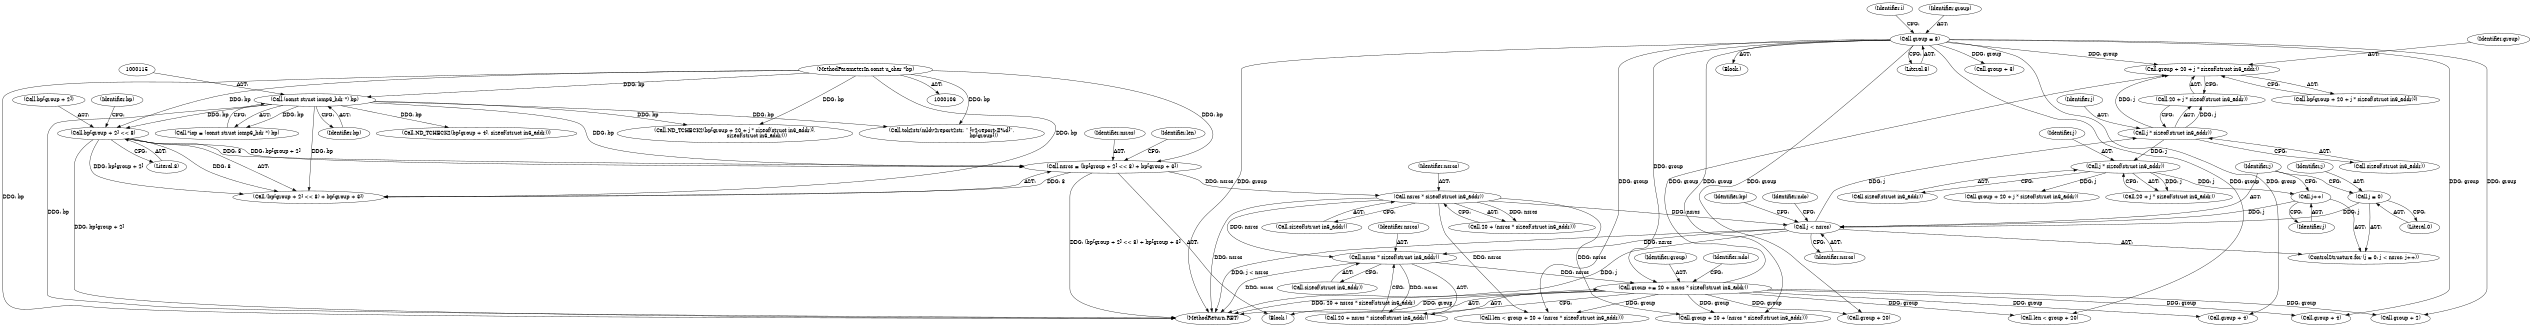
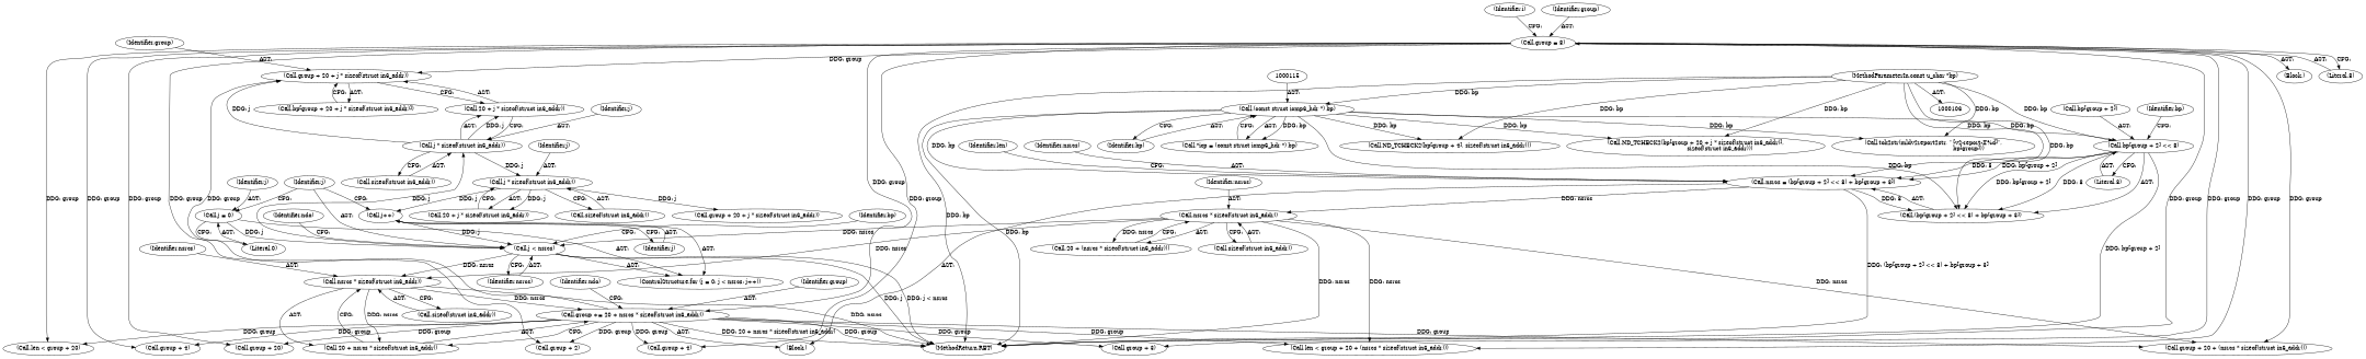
  digraph {
    n1 [label="(Call,group + 20 + j * sizeof(struct in6_addr))"]
    n2 [label="(Call,bp[group + 20 + j * sizeof(struct in6_addr)])"]
    n3 [label="(Call,20 + j * sizeof(struct in6_addr))"]
    n4 [label="(Call,j * sizeof(struct in6_addr))"]
    n5 [label="(Call,group = 8)"]
    n6 [label="(Call,group += 20 + nsrcs * sizeof(struct in6_addr))"]
    n7 [label="(Call,len < group + 20)"]
    n8 [label="(Call,group + 20)"]
    n9 [label="(Call,group + 4)"]
    n10 [label="(Call,group + 4)"]
    n11 [label="(Block,)"]
    n12 [label="(Call,group + 2)"]
    n13 [label="(Literal,8)"]
    n14 [label="(Call,len < group + 20 + (nsrcs * sizeof(struct in6_addr)))"]
    n15 [label="(Call,group + 20 + (nsrcs * sizeof(struct in6_addr)))"]
    n16 [label="(Call,group + 3)"]
    n17 [label="(MethodReturn,RET)"]
    n18 [label="(Block,)"]
    n19 [label="(Call,20 + nsrcs * sizeof(struct in6_addr))"]
    n20 [label="(Call,nsrcs * sizeof(struct in6_addr))"]
    n21 [label="(Call,sizeof(struct in6_addr))"]
    n22 [label="(Call,j < nsrcs)"]
    n23 [label="(Identifier,nsrcs)"]
    n24 [label="(ControlStructure,for (j = 0; j < nsrcs; j++))"]
    n25 [label="(Call,j * sizeof(struct in6_addr))"]
    n26 [label="(Call,sizeof(struct in6_addr))"]
    n27 [label="(Call,j = 0)"]
    n28 [label="(Literal,0)"]
    n29 [label="(Call,j++)"]
    n30 [label="(Identifier,j)"]
    n31 [label="(Call,sizeof(struct in6_addr))"]
    n32 [label="(Call,group + 20 + j * sizeof(struct in6_addr))"]
    n33 [label="(Call,20 + j * sizeof(struct in6_addr))"]
    n34 [label="(Call,nsrcs * sizeof(struct in6_addr))"]
    n35 [label="(Call,20 + (nsrcs * sizeof(struct in6_addr)))"]
    n36 [label="(Call,sizeof(struct in6_addr))"]
    n37 [label="(Call,nsrcs = (bp[group + 2] << 8) + bp[group + 3])"]
    n38 [label="(Call,(bp[group + 2] << 8) + bp[group + 3])"]
    n39 [label="(Call,bp[group + 2] << 8)"]
    n40 [label="(Literal,8)"]
    n41 [label="(Call,(const struct icmp6_hdr *) bp)"]
    n42 [label="(Call,ND_TCHECK2(bp[group + 20 + j * sizeof(struct in6_addr)],\n                            sizeof(struct in6_addr)))"]
    n43 [label="(Call,tok2str(mldv2report2str, \" [v2-report-#%d]\",\n                                         bp[group]))"]
    n44 [label="(Identifier,bp)"]
    n45 [label="(Call,ND_TCHECK2(bp[group + 4], sizeof(struct in6_addr)))"]
    n46 [label="(Call,*icp = (const struct icmp6_hdr *) bp)"]
    n47 [label="(MethodParameterIn,const u_char *bp)"]
    1000106
    n49 [label="(Identifier,bp)"]
    n50 [label="(Identifier,i)"]
    n51 [label="(Call,bp[group + 2])"]
    n52 [label="(Identifier,ndo)"]
    n53 [label="(Identifier,group)"]
    n54 [label="(Identifier,nsrcs)"]
    n55 [label="(Identifier,j)"]
    n56 [label="(Identifier,group)"]
    n57 [label="(Identifier,j)"]
    n58 [label="(Identifier,bp)"]
    n59 [label="(Identifier,nsrcs)"]
    n60 [label="(Identifier,j)"]
    n61 [label="(Identifier,group)"]
    n62 [label="(Identifier,j)"]
    n63 [label="(Identifier,nsrcs)"]
    n64 [label="(Identifier,len)"]
    n65 [label="(Identifier,ndo)"]
    1000115
    n1 -> n2 [label="AST: "]
    n1 -> n3 [label="CFG: "]
    n2 -> n1 [label="CFG: "]
    n3 -> n1 [label="AST: "]
    n3 -> n4 [label="CFG: "]
    n4 -> n1 [label="DDG: j"]
    n4 -> n3 [label="AST: "]
    n4 -> n3 [label="DDG: j"]
    n4 -> n25 [label="DDG: j"]
    n4 -> n26 [label="CFG: "]
    n5 -> n1 [label="DDG: group"]
    n5 -> n6 [label="DDG: group"]
    n5 -> n7 [label="DDG: group"]
    n5 -> n8 [label="DDG: group"]
    n5 -> n9 [label="DDG: group"]
    n5 -> n10 [label="DDG: group"]
    n5 -> n11 [label="AST: "]
    n5 -> n12 [label="DDG: group"]
    n5 -> n13 [label="CFG: "]
    n5 -> n14 [label="DDG: group"]
    n5 -> n15 [label="DDG: group"]
    n5 -> n16 [label="DDG: group"]
    n5 -> n17 [label="DDG: group"]
    n6 -> n1 [label="DDG: group"]
    n6 -> n7 [label="DDG: group"]
    n6 -> n8 [label="DDG: group"]
    n6 -> n9 [label="DDG: group"]
    n6 -> n10 [label="DDG: group"]
    n6 -> n12 [label="DDG: group"]
    n6 -> n14 [label="DDG: group"]
    n6 -> n15 [label="DDG: group"]
+   n6 -> n16 [label="DDG: group"]
    n6 -> n17 [label="DDG: 20 + nsrcs * sizeof(struct in6_addr)"]
    n6 -> n17 [label="DDG: group"]
    n6 -> n18 [label="AST: "]
    n6 -> n19 [label="CFG: "]
    n13 -> n5 [label="AST: "]
    n19 -> n6 [label="AST: "]
    n19 -> n20 [label="CFG: "]
    n20 -> n6 [label="DDG: nsrcs"]
    n20 -> n17 [label="DDG: nsrcs"]
    n20 -> n19 [label="AST: "]
    n20 -> n19 [label="DDG: nsrcs"]
    n20 -> n21 [label="CFG: "]
    n21 -> n20 [label="AST: "]
    n22 -> n4 [label="DDG: j"]
    n22 -> n17 [label="DDG: j < nsrcs"]
    n22 -> n17 [label="DDG: j"]
    n22 -> n20 [label="DDG: nsrcs"]
    n22 -> n23 [label="CFG: "]
    n22 -> n24 [label="AST: "]
    n23 -> n22 [label="AST: "]
    n25 -> n29 [label="DDG: j"]
    n25 -> n31 [label="CFG: "]
    n25 -> n32 [label="DDG: j"]
    n25 -> n33 [label="AST: "]
    n25 -> n33 [label="DDG: j"]
    n26 -> n4 [label="AST: "]
    n27 -> n22 [label="DDG: j"]
    n27 -> n24 [label="AST: "]
    n27 -> n28 [label="CFG: "]
    n28 -> n27 [label="AST: "]
    n29 -> n22 [label="DDG: j"]
    n29 -> n24 [label="AST: "]
    n29 -> n30 [label="CFG: "]
    n30 -> n29 [label="AST: "]
    n31 -> n25 [label="AST: "]
    n33 -> n25 [label="CFG: "]
    n34 -> n14 [label="DDG: nsrcs"]
    n34 -> n15 [label="DDG: nsrcs"]
    n34 -> n17 [label="DDG: nsrcs"]
    n34 -> n20 [label="DDG: nsrcs"]
    n34 -> n22 [label="DDG: nsrcs"]
    n34 -> n35 [label="AST: "]
    n34 -> n35 [label="DDG: nsrcs"]
    n34 -> n36 [label="CFG: "]
    n35 -> n34 [label="CFG: "]
    n36 -> n34 [label="AST: "]
    n37 -> n17 [label="DDG: (bp[group + 2] << 8) + bp[group + 3]"]
    n37 -> n18 [label="AST: "]
    n37 -> n34 [label="DDG: nsrcs"]
    n37 -> n38 [label="DDG: 8"]
    n38 -> n37 [label="AST: "]
    n39 -> n17 [label="DDG: bp[group + 2]"]
    n39 -> n37 [label="DDG: bp[group + 2]"]
    n39 -> n37 [label="DDG: 8"]
    n39 -> n38 [label="AST: "]
    n39 -> n38 [label="DDG: bp[group + 2]"]
    n39 -> n38 [label="DDG: 8"]
    n39 -> n40 [label="CFG: "]
    n40 -> n39 [label="AST: "]
    n41 -> n17 [label="DDG: bp"]
    n41 -> n37 [label="DDG: bp"]
    n41 -> n38 [label="DDG: bp"]
    n41 -> n39 [label="DDG: bp"]
    n41 -> n42 [label="DDG: bp"]
    n41 -> n43 [label="DDG: bp"]
    n41 -> n44 [label="CFG: "]
    n41 -> n45 [label="DDG: bp"]
    n41 -> n46 [label="AST: "]
    n41 -> n46 [label="DDG: bp"]
    n44 -> n41 [label="AST: "]
    n46 -> n41 [label="CFG: "]
    n47 -> n17 [label="DDG: bp"]
    n47 -> n37 [label="DDG: bp"]
    n47 -> n38 [label="DDG: bp"]
    n47 -> n39 [label="DDG: bp"]
    n47 -> n41 [label="DDG: bp"]
    n47 -> n42 [label="DDG: bp"]
    n47 -> n43 [label="DDG: bp"]
+   n47 -> n45 [label="DDG: bp"]
    n47 -> 1000106 [label="AST: "]
    n49 -> n22 [label="CFG: "]
    n50 -> n5 [label="CFG: "]
    n51 -> n39 [label="AST: "]
    n52 -> n22 [label="CFG: "]
    n53 -> n1 [label="AST: "]
    n54 -> n34 [label="AST: "]
    n55 -> n25 [label="AST: "]
    n56 -> n5 [label="AST: "]
    n57 -> n27 [label="AST: "]
    n58 -> n39 [label="CFG: "]
    n59 -> n37 [label="AST: "]
    n60 -> n4 [label="AST: "]
    n61 -> n6 [label="AST: "]
    n62 -> n22 [label="AST: "]
    n62 -> n27 [label="CFG: "]
    n62 -> n29 [label="CFG: "]
    n63 -> n20 [label="AST: "]
    n64 -> n37 [label="CFG: "]
    n65 -> n6 [label="CFG: "]
    1000115 -> n41 [label="AST: "]
  }
